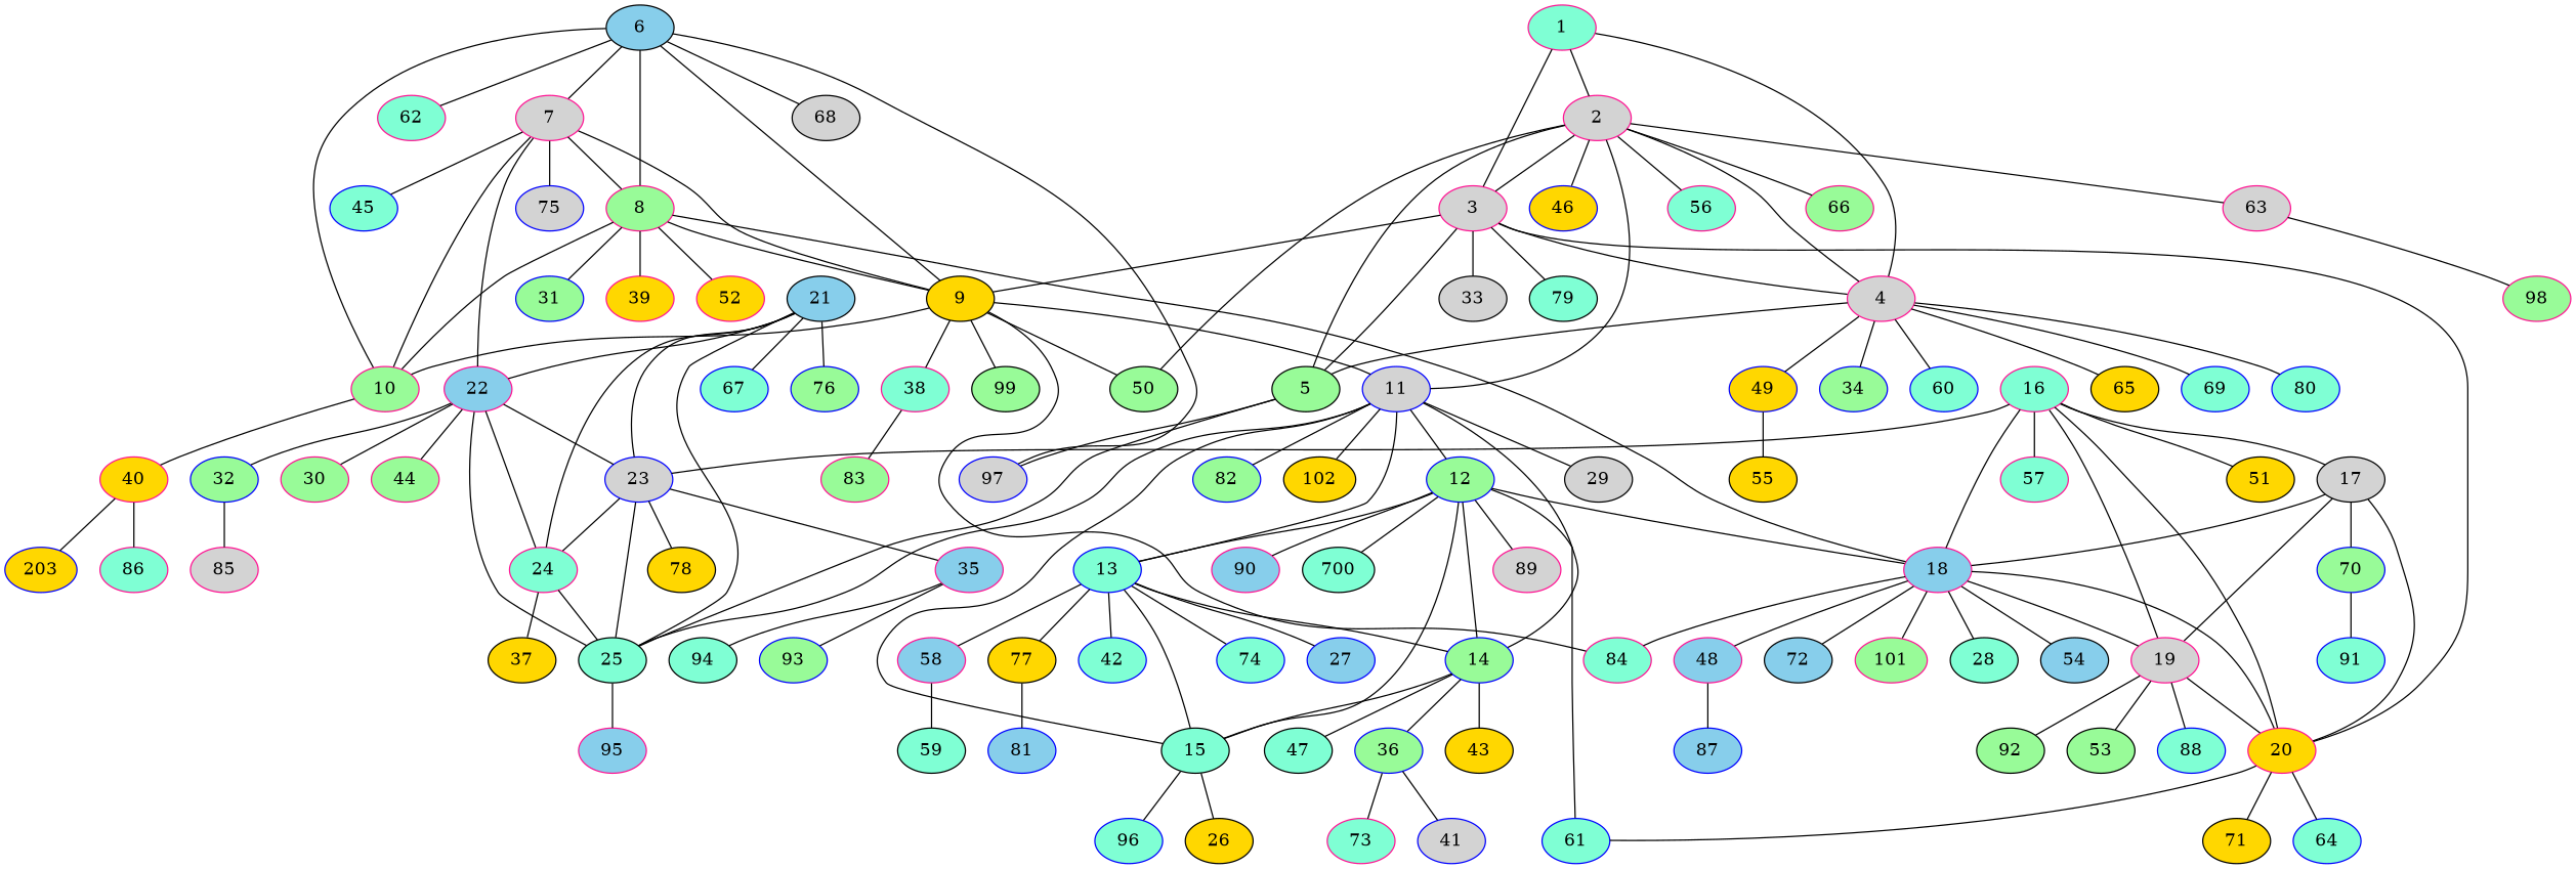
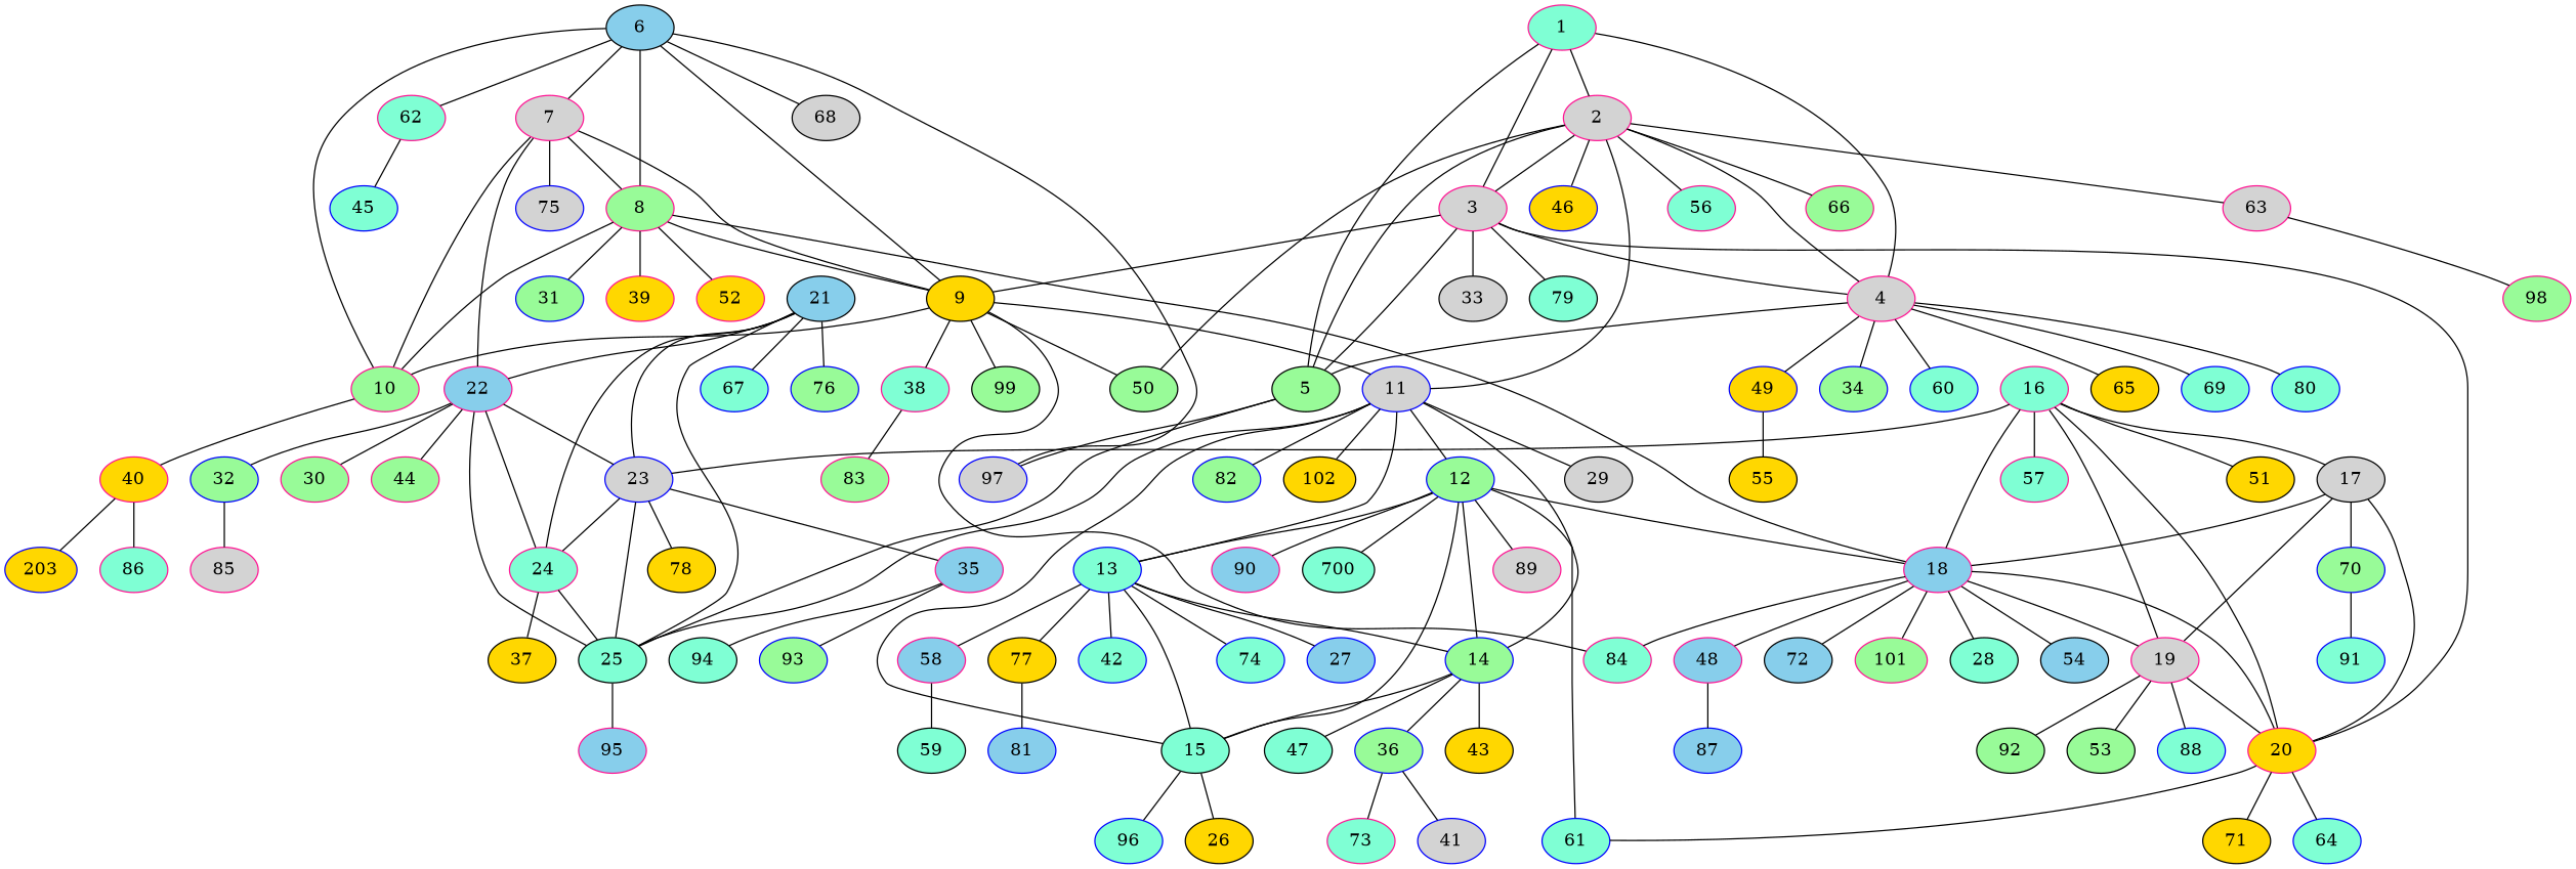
  graph {
    node [color=deeppink fillcolor=aquamarine style=filled]
    2 [fillcolor=lightgrey]
    1
    3 [fillcolor=lightgrey]
    4 [fillcolor=lightgrey]
    5 [color=black fillcolor=palegreen]
    11 [color=blue fillcolor=lightgrey]
    46 [color=blue fillcolor=gold]
    50 [color=black fillcolor=palegreen]
    56
    63 [fillcolor=lightgrey]
    66 [fillcolor=palegreen]
    9 [color=black fillcolor=gold]
    20 [fillcolor=gold]
    33 [color=black fillcolor=lightgrey]
    79 [color=black]
    34 [color=blue fillcolor=palegreen]
    49 [color=blue fillcolor=gold]
    60 [color=blue]
    65 [color=black fillcolor=gold]
    69 [color=blue]
    80 [color=blue]
    25 [color=black]
    97 [color=blue fillcolor=lightgrey]
    12 [color=blue fillcolor=palegreen]
    13 [color=blue]
    14 [color=blue fillcolor=palegreen]
    15 [color=black]
    29 [color=black fillcolor=lightgrey]
    82 [color=blue fillcolor=palegreen]
    102 [color=black fillcolor=gold]
    98 [fillcolor=palegreen]
    10 [fillcolor=palegreen]
    38
    84
    99 [color=black fillcolor=palegreen]
    61 [color=blue]
    64 [color=blue]
    71 [color=black fillcolor=gold]
    55 [color=black fillcolor=gold]
    95 [fillcolor=skyblue]
    6 [color=black fillcolor=skyblue]
    7 [fillcolor=lightgrey]
    8 [fillcolor=palegreen]
    62
    68 [color=black fillcolor=lightgrey]
    22 [fillcolor=skyblue]
    45 [color=blue]
    75 [color=blue fillcolor=lightgrey]
    18 [fillcolor=skyblue]
    31 [color=blue fillcolor=palegreen]
    39 [fillcolor=gold]
    52 [fillcolor=gold]
    40 [fillcolor=gold]
    23 [color=blue fillcolor=lightgrey]
    32 [color=blue fillcolor=palegreen]
    24
    30 [fillcolor=palegreen]
    44 [fillcolor=palegreen]
    19 [fillcolor=lightgrey]
    28 [color=black]
    48 [fillcolor=skyblue]
    54 [color=black fillcolor=skyblue]
    72 [color=black fillcolor=skyblue]
    101 [fillcolor=palegreen]
    83 [fillcolor=palegreen]
    86
    n67 [color=blue fillcolor=gold label=203]
    89 [fillcolor=lightgrey]
    90 [fillcolor=skyblue]
    n70 [color=black label=700]
    27 [color=blue fillcolor=skyblue]
    42 [color=blue]
    58 [fillcolor=skyblue]
    74 [color=blue]
    77 [color=black fillcolor=gold]
    36 [color=blue fillcolor=palegreen]
    43 [color=black fillcolor=gold]
    47 [color=black]
    26 [color=black fillcolor=gold]
    96 [color=blue]
    59 [color=black]
    81 [color=blue fillcolor=skyblue]
    41 [color=blue fillcolor=lightgrey]
    73
    16
    17 [color=black fillcolor=lightgrey]
    51 [color=black fillcolor=gold]
    57
    70 [color=blue fillcolor=palegreen]
    53 [color=black fillcolor=palegreen]
    88 [color=blue]
    92 [color=black fillcolor=palegreen]
    35 [fillcolor=skyblue]
    78 [color=black fillcolor=gold]
    91 [color=blue]
    85 [fillcolor=lightgrey]
    87 [color=blue fillcolor=skyblue]
    21 [color=black fillcolor=skyblue]
    67 [color=blue]
    76 [color=blue fillcolor=palegreen]
    37 [color=black fillcolor=gold]
    93 [color=blue fillcolor=palegreen]
    94 [color=black]
    2 -- 3
    2 -- 4
    2 -- 5
    2 -- 11
    2 -- 46
    2 -- 50
    2 -- 56
    2 -- 63
    2 -- 66
    1 -- 2
    1 -- 3
    1 -- 4
+   1 -- 5
    3 -- 4
    3 -- 5
    3 -- 9
    3 -- 20
    3 -- 33
    3 -- 79
    4 -- 5
    4 -- 34
    4 -- 49
    4 -- 60
    4 -- 65
    4 -- 69
    4 -- 80
    5 -- 25
    5 -- 97
    11 -- 25
    11 -- 12
    11 -- 13
    11 -- 14
    11 -- 15
    11 -- 29
    11 -- 82
    11 -- 102
    63 -- 98
    9 -- 11
    9 -- 50
    9 -- 10
    9 -- 38
    9 -- 84
    9 -- 99
    20 -- 61
    20 -- 64
    20 -- 71
    49 -- 55
    25 -- 95
    12 -- 13
    12 -- 14
    12 -- 15
    12 -- 61
    12 -- 18
    12 -- 89
    12 -- 90
    12 -- n70
    13 -- 14
    13 -- 15
    13 -- 27
    13 -- 42
    13 -- 58
    13 -- 74
    13 -- 77
    14 -- 15
    14 -- 36
    14 -- 43
    14 -- 47
    15 -- 26
    15 -- 96
    10 -- 40
    38 -- 83
    6 -- 9
    6 -- 97
    6 -- 10
    6 -- 7
    6 -- 8
    6 -- 62
    6 -- 68
    7 -- 9
    7 -- 10
    7 -- 8
    7 -- 22
-   7 -- 45
+   62 -- 45
    7 -- 75
    8 -- 9
    8 -- 10
    8 -- 18
    8 -- 31
    8 -- 39
    8 -- 52
    22 -- 25
    22 -- 23
    22 -- 32
    22 -- 24
    22 -- 30
    22 -- 44
    18 -- 20
    18 -- 84
    18 -- 19
    18 -- 28
    18 -- 48
    18 -- 54
    18 -- 72
    18 -- 101
    40 -- 86
    40 -- n67
    23 -- 25
    23 -- 24
    23 -- 35
    23 -- 78
    32 -- 85
    24 -- 25
    24 -- 37
    19 -- 20
    19 -- 53
    19 -- 88
    19 -- 92
    48 -- 87
    58 -- 59
    77 -- 81
    36 -- 41
    36 -- 73
    16 -- 20
    16 -- 18
    16 -- 23
    16 -- 19
    16 -- 17
    16 -- 51
    16 -- 57
    17 -- 20
    17 -- 18
    17 -- 19
    17 -- 70
    70 -- 91
    35 -- 93
    35 -- 94
    21 -- 25
    21 -- 22
    21 -- 23
    21 -- 24
    21 -- 67
    21 -- 76
  }
